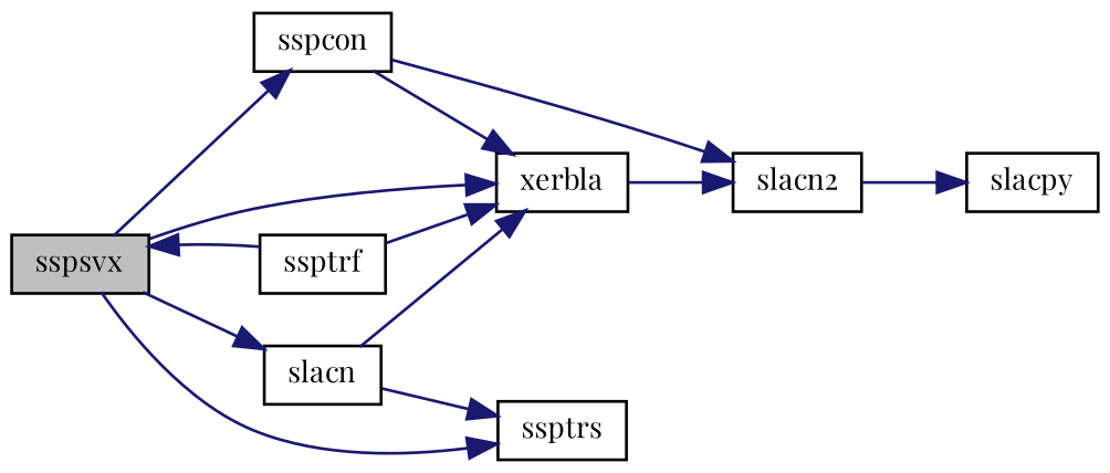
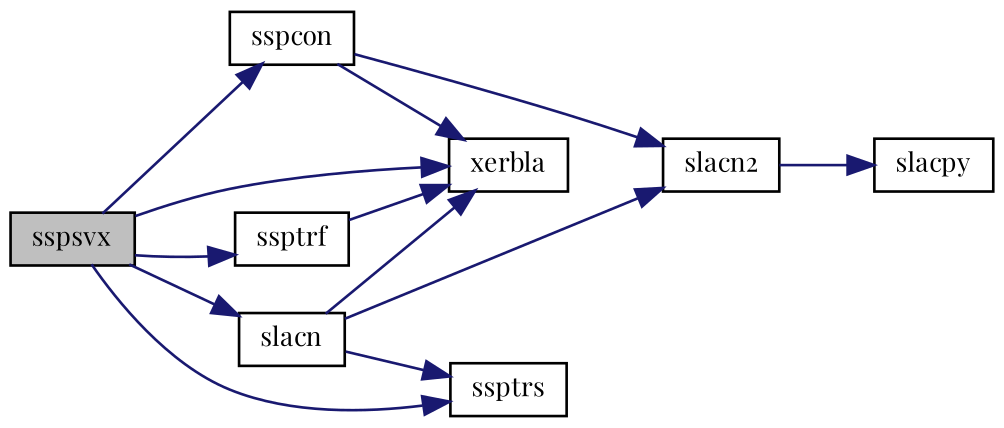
  digraph {
    fontname="Playfair Display"
    rankdir=LR
    node [color=black fillcolor=white fontname="Playfair Display" fontsize=10 shape=record style=filled]
    edge [color=midnightblue fontname="Playfair Display" fontsize=10 labelfontname=Helvetica labelfontsize=10 style=solid]
    n1 [fillcolor=grey75 fontcolor=black height=0.2 label=sspsvx width=0.4]
    n2 [height=0.2 label=sspcon width=0.4]
    n3 [height=0.2 label=ssptrs width=0.4]
    n4 [height=0.2 label=xerbla width=0.4]
    n5 [height=0.2 label=slacn width=0.4]
    n6 [height=0.2 label=ssptrf width=0.4]
    n7 [height=0.2 label=slacpy width=0.4]
    n8 [height=0.2 label=slacn2 width=0.4]
    n1 -> n2
    n1 -> n3
    n1 -> n4
    n1 -> n5
-   n6 -> n1
+   n1 -> n6
    n2 -> n4
    n2 -> n8
    n5 -> n3
    n5 -> n4
-   n4 -> n8
+   n5 -> n8
    n6 -> n4
    n8 -> n7
  }
